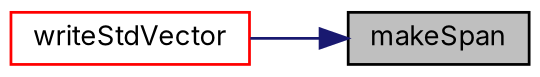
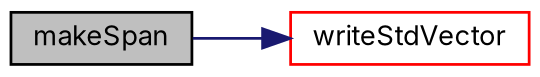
  digraph {
    rankdir=RL
    fontname=Inter
    node [fontname=Inter fontsize=10 shape=record style=filled]
    n1 [color=black fillcolor=grey75 fontcolor=black height=0.2 label=makeSpan width=0.4]
    n2 [color=red fillcolor=white height=0.2 label=writeStdVector width=0.4]
-   n1 -> n2 [color=midnightblue dir=back fontname=Inter fontsize=10 labelfontname=Helvetica labelfontsize=10 style=solid]
+   n2 -> n1 [color=midnightblue dir=back fontname=Inter fontsize=10 labelfontname=Helvetica labelfontsize=10 style=solid]
  }
